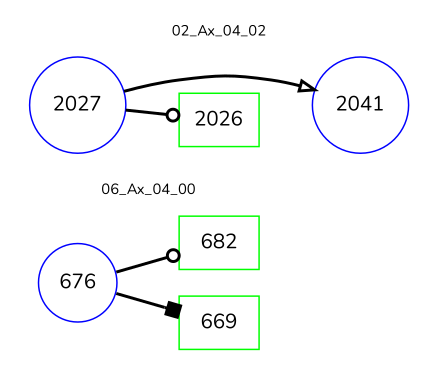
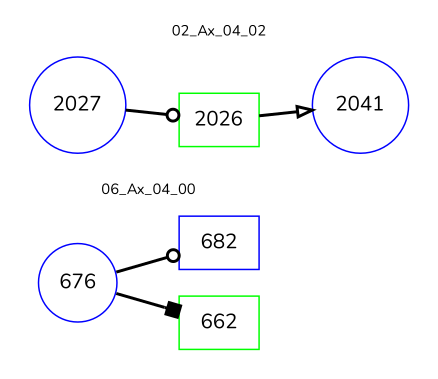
  digraph {
    fontname=Nunito
    rankdir=LR
    node [color=blue fontname=Nunito shape=circle]
    edge [arrowhead=odot color=black fontname=Nunito style=bold]
    n1 [label=676]
-   n2 [color=green label=669 shape=box]
-   n3 [color=green label=682 shape=box]
+   n2 [color=green label=662 shape=box]
+   n3 [label=682 shape=box]
    n4 [label=2027]
    n5 [color=green label=2026 shape=box]
    n6 [label=2041]
    subgraph cluster_1 {
      color=white
      fontsize=10
      label="06_Ax_04_00"
      n1
      n2
      n3
    }
    subgraph cluster_2 {
      color=white
      fontsize=10
      label="02_Ax_04_02"
      n4
      n5
      n6
    }
    n1 -> n2 [arrowhead=box]
    n1 -> n3
    n4 -> n5
-   n4 -> n6 [arrowhead=onormal]
+   n5 -> n6 [arrowhead=onormal]
  }
